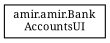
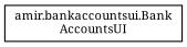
  digraph {
    rankdir=LR
    fontname="Noto Serif"
-   n1 [color=black fillcolor=white fontname="Noto Serif" fontsize=10 height=0.2 label="amir.amir.Bank\lAccountsUI" shape=record style=filled width=0.4]
+   n1 [color=black fillcolor=white fontname="Noto Serif" fontsize=10 height=0.2 label="amir.bankaccountsui.Bank\lAccountsUI" shape=record style=filled width=0.4]
  }
